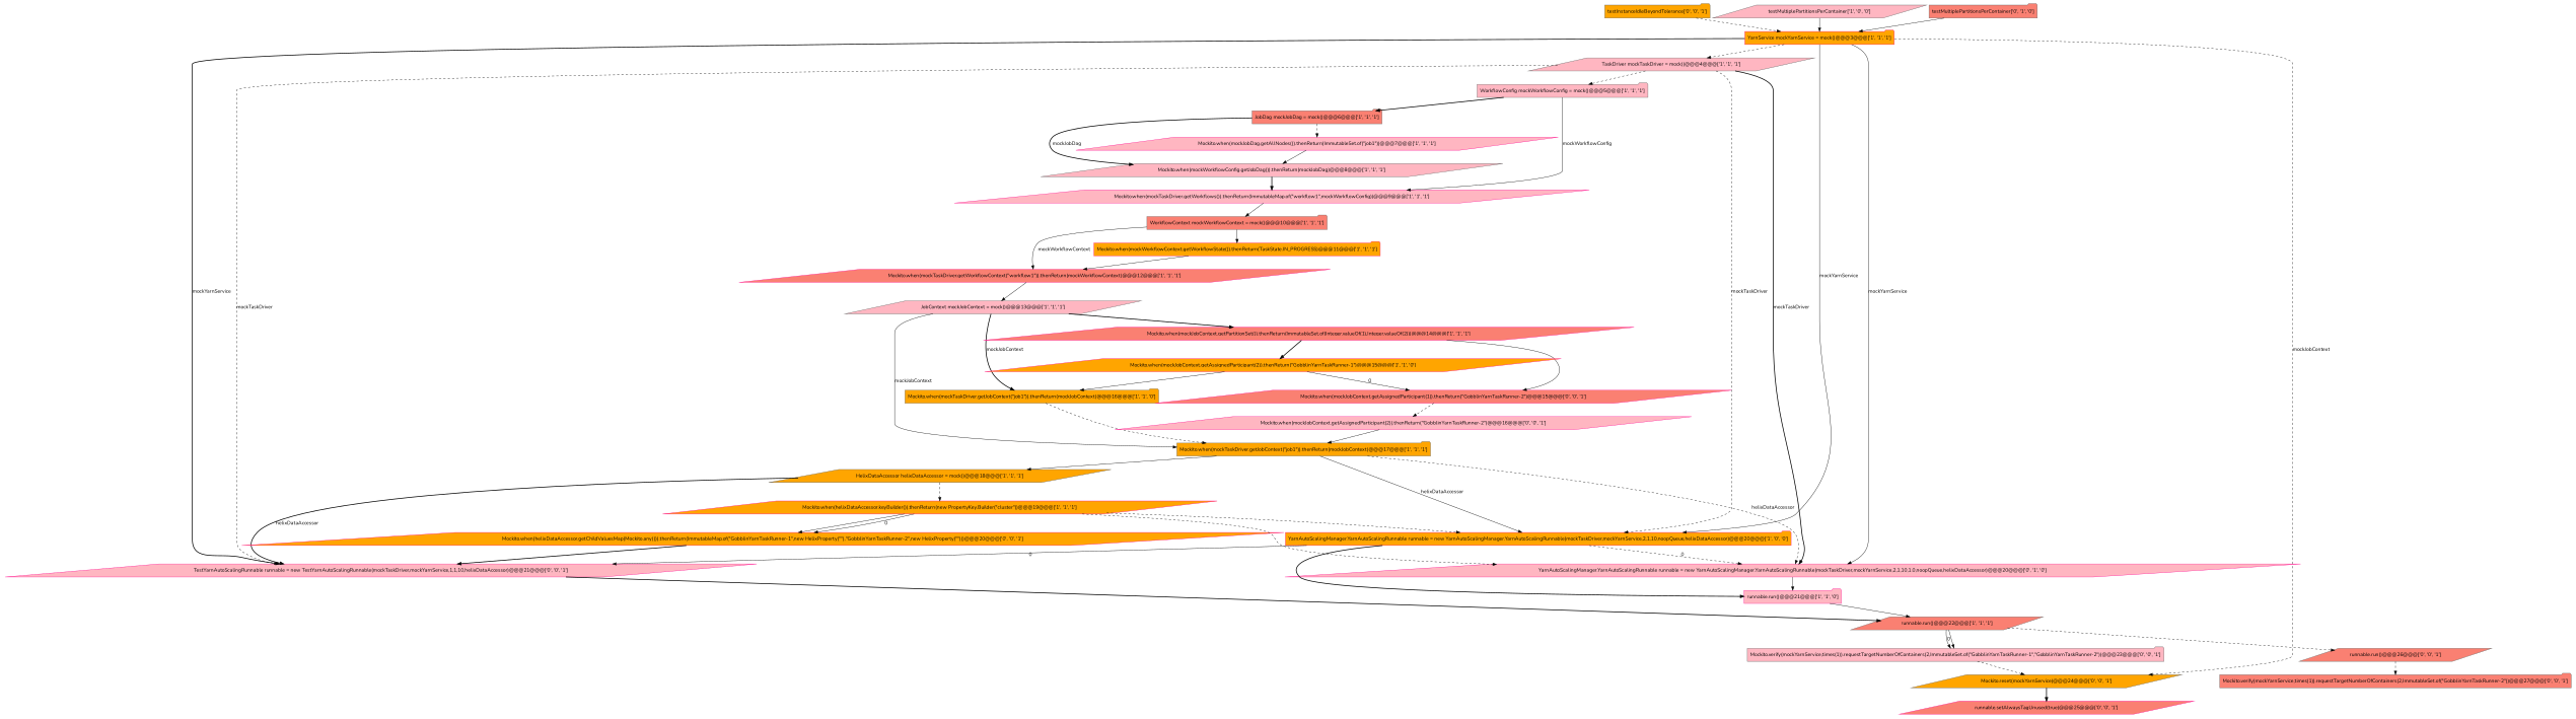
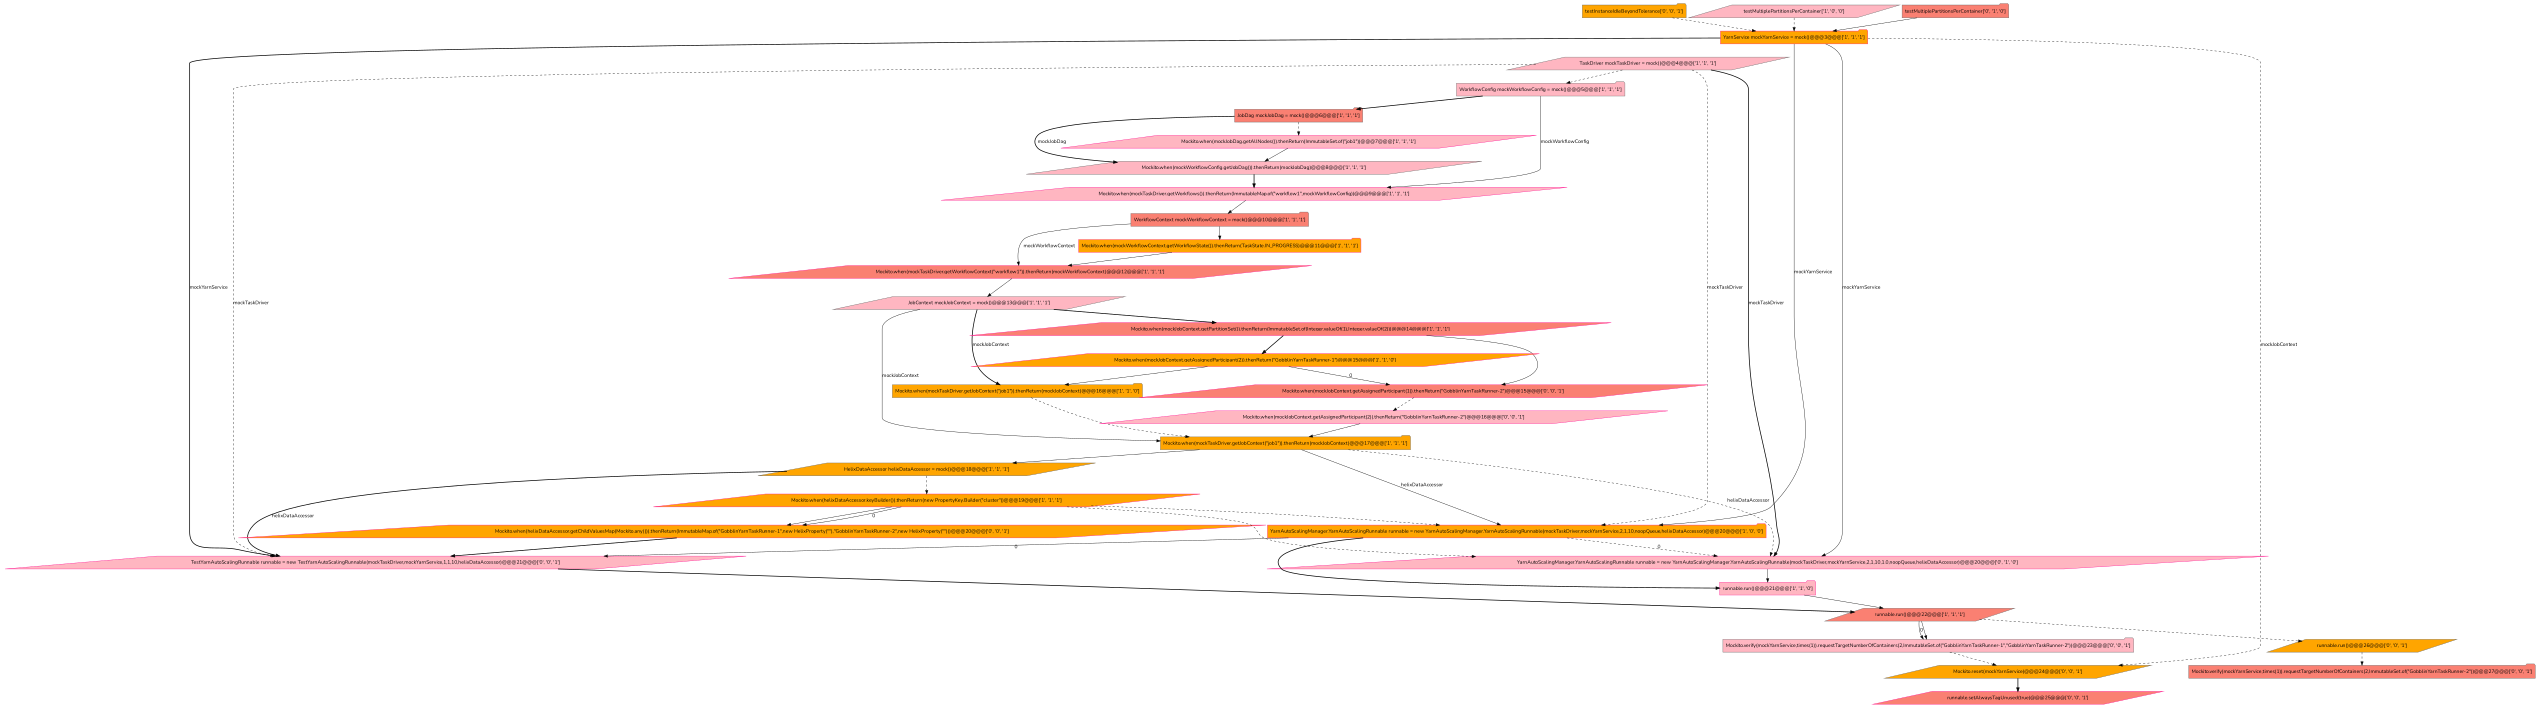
  digraph {
    fontname=Nunito
    node [color=gray40 fillcolor=lightpink fontname=Nunito shape=parallelogram style=filled]
    edge [fontname=Nunito style=solid]
    n1 [color=deeppink label="YarnAutoScalingManager.YarnAutoScalingRunnable runnable = new YarnAutoScalingManager.YarnAutoScalingRunnable(mockTaskDriver,mockYarnService,2,1,10,1.0,noopQueue,helixDataAccessor)@@@20@@@['0', '1', '0']"]
    n2 [color=deeppink label="runnable.run()@@@21@@@['1', '1', '0']" shape=folder]
    n3 [fillcolor=salmon label="runnable.run()@@@22@@@['1', '1', '1']"]
    n4 [color=deeppink fillcolor=salmon label="Mockito.when(mockTaskDriver.getWorkflowContext(\"workflow1\")).thenReturn(mockWorkflowContext)@@@12@@@['1', '1', '1']"]
    n5 [label="JobContext mockJobContext = mock()@@@13@@@['1', '1', '1']"]
    n6 [fillcolor=orange label="Mockito.when(mockTaskDriver.getJobContext(\"job1\")).thenReturn(mockJobContext)@@@16@@@['1', '1', '0']" shape=folder]
    n7 [fillcolor=orange label="Mockito.when(mockTaskDriver.getJobContext(\"job1\")).thenReturn(mockJobContext)@@@17@@@['1', '1', '1']" shape=folder]
    n8 [color=deeppink fillcolor=salmon label="Mockito.when(mockJobContext.getPartitionSet()).thenReturn(ImmutableSet.of(Integer.valueOf(1),Integer.valueOf(2)))@@@14@@@['1', '1', '1']"]
    n9 [fillcolor=salmon label="JobDag mockJobDag = mock()@@@6@@@['1', '1', '1']" shape=folder]
    n10 [color=deeppink label="Mockito.when(mockJobDag.getAllNodes()).thenReturn(ImmutableSet.of(\"job1\"))@@@7@@@['1', '1', '1']"]
    n11 [label="Mockito.when(mockWorkflowConfig.getJobDag()).thenReturn(mockJobDag)@@@8@@@['1', '1', '1']"]
    n12 [color=deeppink label="Mockito.when(mockTaskDriver.getWorkflows()).thenReturn(ImmutableMap.of(\"workflow1\",mockWorkflowConfig))@@@9@@@['1', '1', '1']"]
    n13 [label="Mockito.verify(mockYarnService,times(1)).requestTargetNumberOfContainers(2,ImmutableSet.of(\"GobblinYarnTaskRunner-1\",\"GobblinYarnTaskRunner-2\"))@@@23@@@['0', '0', '1']" shape=folder]
    n14 [fillcolor=orange label="Mockito.reset(mockYarnService)@@@24@@@['0', '0', '1']"]
    n15 [color=deeppink fillcolor=salmon label="runnable.setAlwaysTagUnused(true)@@@25@@@['0', '0', '1']"]
    n16 [color=deeppink fillcolor=orange label="YarnAutoScalingManager.YarnAutoScalingRunnable runnable = new YarnAutoScalingManager.YarnAutoScalingRunnable(mockTaskDriver,mockYarnService,2,1,10,noopQueue,helixDataAccessor)@@@20@@@['1', '0', '0']" shape=folder]
    n17 [fillcolor=orange label="HelixDataAccessor helixDataAccessor = mock()@@@18@@@['1', '1', '1']"]
-   n18 [fillcolor=salmon label="runnable.run()@@@26@@@['0', '0', '1']"]
+   n18 [fillcolor=orange label="runnable.run()@@@26@@@['0', '0', '1']"]
    n19 [fillcolor=salmon label="Mockito.verify(mockYarnService,times(1)).requestTargetNumberOfContainers(2,ImmutableSet.of(\"GobblinYarnTaskRunner-2\"))@@@27@@@['0', '0', '1']" shape=folder]
    n20 [fillcolor=salmon label="WorkflowContext mockWorkflowContext = mock()@@@10@@@['1', '1', '1']" shape=folder]
    n21 [color=deeppink fillcolor=orange label="Mockito.when(mockWorkflowContext.getWorkflowState()).thenReturn(TaskState.IN_PROGRESS)@@@11@@@['1', '1', '1']" shape=folder]
    n22 [fillcolor=orange label="testInstanceIdleBeyondTolerance['0', '0', '1']" shape=folder]
    n23 [color=deeppink fillcolor=orange label="YarnService mockYarnService = mock()@@@3@@@['1', '1', '1']" shape=folder]
    n24 [color=deeppink label="TestYarnAutoScalingRunnable runnable = new TestYarnAutoScalingRunnable(mockTaskDriver,mockYarnService,1,1,10,helixDataAccessor)@@@21@@@['0', '0', '1']"]
    n25 [label="TaskDriver mockTaskDriver = mock()@@@4@@@['1', '1', '1']"]
    n26 [color=deeppink fillcolor=orange label="Mockito.when(helixDataAccessor.getChildValuesMap(Mockito.any())).thenReturn(ImmutableMap.of(\"GobblinYarnTaskRunner-1\",new HelixProperty(\"\"),\"GobblinYarnTaskRunner-2\",new HelixProperty(\"\")))@@@20@@@['0', '0', '1']"]
    n27 [color=deeppink fillcolor=orange label="Mockito.when(helixDataAccessor.keyBuilder()).thenReturn(new PropertyKey.Builder(\"cluster\"))@@@19@@@['1', '1', '1']"]
    n28 [color=deeppink fillcolor=salmon label="Mockito.when(mockJobContext.getAssignedParticipant(1)).thenReturn(\"GobblinYarnTaskRunner-2\")@@@15@@@['0', '0', '1']"]
    n29 [color=deeppink fillcolor=orange label="Mockito.when(mockJobContext.getAssignedParticipant(2)).thenReturn(\"GobblinYarnTaskRunner-1\")@@@15@@@['1', '1', '0']"]
    n30 [color=deeppink label="Mockito.when(mockJobContext.getAssignedParticipant(2)).thenReturn(\"GobblinYarnTaskRunner-2\")@@@16@@@['0', '0', '1']"]
    n31 [label="testMultiplePartitionsPerContainer['1', '0', '0']"]
    n32 [label="WorkflowConfig mockWorkflowConfig = mock()@@@5@@@['1', '1', '1']" shape=folder]
    n33 [fillcolor=salmon label="testMultiplePartitionsPerContainer['0', '1', '0']" shape=folder]
    n1 -> n2
    n2 -> n3
    n3 -> n13
    n3 -> n13 [label=0]
    n3 -> n18 [style=dashed]
    n4 -> n5
    n5 -> n6 [label=mockJobContext style=bold]
    n5 -> n7 [label=mockJobContext]
    n5 -> n8 [style=bold]
    n6 -> n7 [style=dashed]
    n7 -> n1 [label=helixDataAccessor style=dashed]
    n7 -> n16 [label=helixDataAccessor]
    n7 -> n17
    n8 -> n28
    n8 -> n29 [style=bold]
    n9 -> n10 [style=dashed]
    n9 -> n11 [label=mockJobDag style=bold]
    n10 -> n11
    n11 -> n12 [style=bold]
    n12 -> n20
    n13 -> n14 [style=dashed]
    n14 -> n15 [style=bold]
    n16 -> n1 [label=0 style=dashed]
    n16 -> n2 [style=bold]
    n16 -> n24 [label=0]
    n17 -> n24 [label=helixDataAccessor style=bold]
    n17 -> n27 [style=dashed]
    n18 -> n19 [style=dashed]
    n20 -> n4 [label=mockWorkflowContext]
    n20 -> n21
    n21 -> n4
    n22 -> n23 [style=dashed]
    n23 -> n1 [label=mockYarnService]
    n23 -> n14 [label=mockJobContext style=dashed]
    n23 -> n16 [label=mockYarnService]
    n23 -> n24 [label=mockYarnService style=bold]
-   n23 -> n25 [style=dashed]
    n24 -> n3 [style=bold]
    n25 -> n1 [label=mockTaskDriver style=bold]
    n25 -> n16 [label=mockTaskDriver style=dashed]
    n25 -> n24 [label=mockTaskDriver style=dashed]
    n25 -> n32 [style=dashed]
    n26 -> n24 [style=bold]
    n27 -> n1 [style=dashed]
    n27 -> n16 [style=dashed]
    n27 -> n26
    n27 -> n26 [label=0]
    n28 -> n30 [style=dashed]
    n29 -> n6
    n29 -> n28 [label=0]
    n30 -> n7
-   n31 -> n23
+   n31 -> n23 [style=dashed]
    n32 -> n9 [style=bold]
    n32 -> n12 [label=mockWorkflowConfig]
    n33 -> n23
  }
